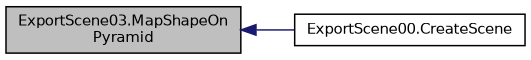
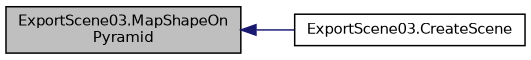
  digraph {
    rankdir=LR
    node [color=black fontname=Helvetica fontsize=10 shape=record style=filled]
    n1 [fillcolor=grey75 fontcolor=black height=0.2 label="ExportScene03.MapShapeOn\lPyramid" width=0.4]
-   n2 [fillcolor=white height=0.2 label="ExportScene00.CreateScene" width=0.4]
+   n2 [fillcolor=white height=0.2 label="ExportScene03.CreateScene" width=0.4]
    n1 -> n2 [color=midnightblue dir=back fontname=Helvetica fontsize=10 labelfontname=Helvetica labelfontsize=10 style=solid]
  }
